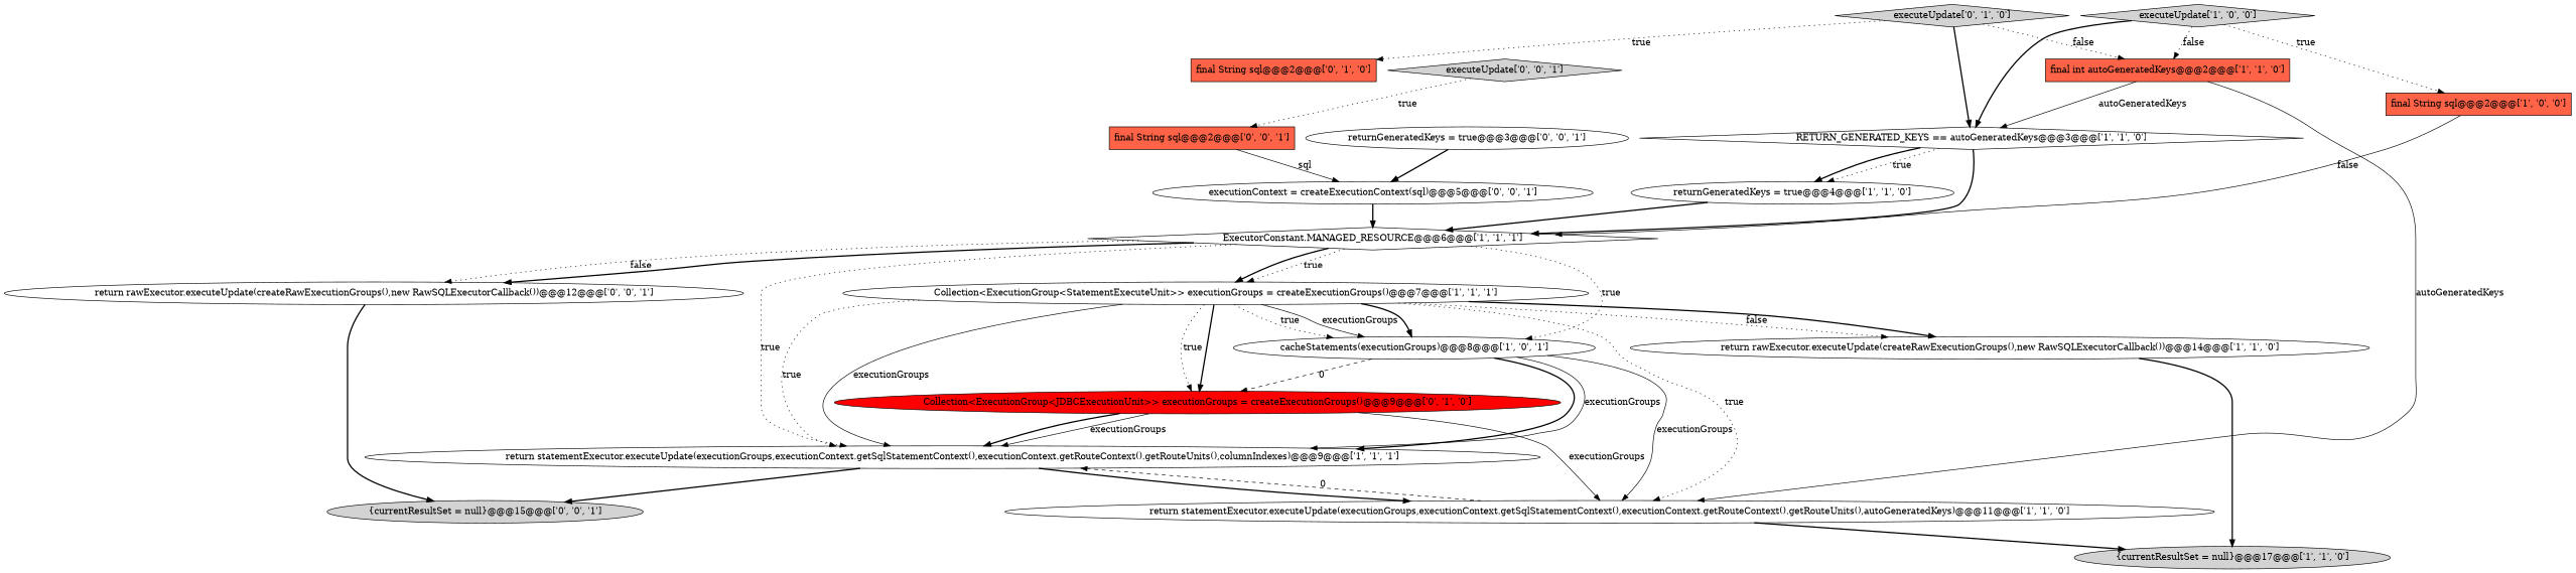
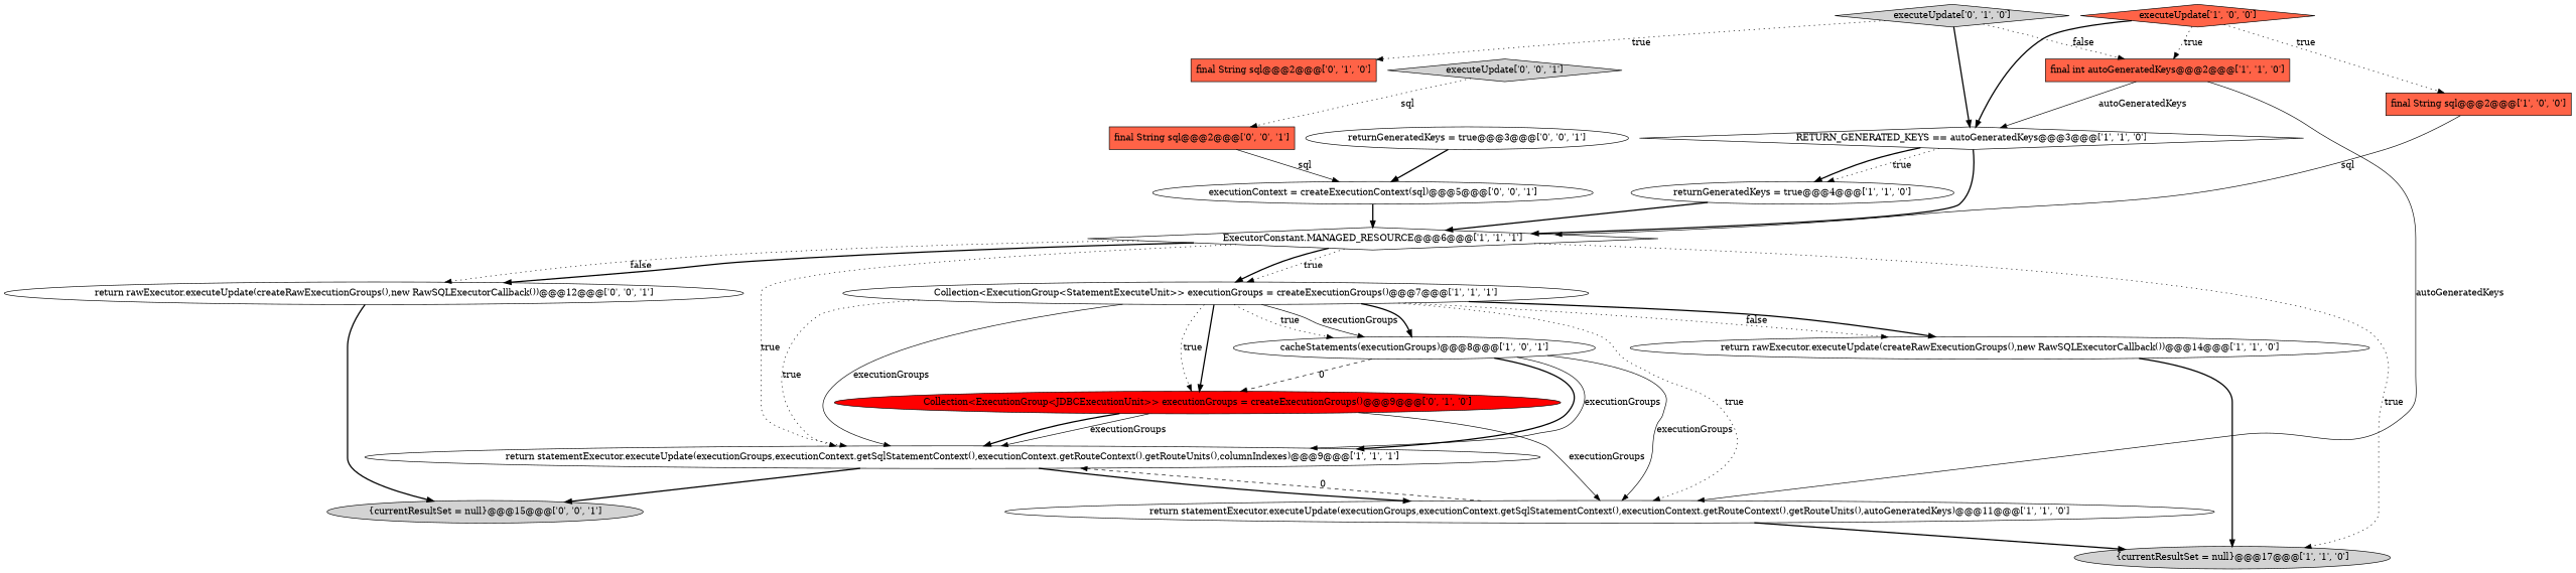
  digraph {
    node [fillcolor=white shape=ellipse style=filled]
    edge [style=bold]
    n1 [fillcolor=lightgray label="executeUpdate['0', '1', '0']" shape=diamond]
    n2 [fillcolor=tomato label="final int autoGeneratedKeys@@@2@@@['1', '1', '0']" shape=box]
    n3 [fillcolor=tomato label="final String sql@@@2@@@['0', '1', '0']" shape=box]
    n4 [label="RETURN_GENERATED_KEYS == autoGeneratedKeys@@@3@@@['1', '1', '0']" shape=diamond]
    n5 [label="return statementExecutor.executeUpdate(executionGroups,executionContext.getSqlStatementContext(),executionContext.getRouteContext().getRouteUnits(),autoGeneratedKeys)@@@11@@@['1', '1', '0']"]
    n6 [label="ExecutorConstant.MANAGED_RESOURCE@@@6@@@['1', '1', '1']" shape=diamond]
    n7 [label="returnGeneratedKeys = true@@@4@@@['1', '1', '0']"]
    n8 [label="return rawExecutor.executeUpdate(createRawExecutionGroups(),new RawSQLExecutorCallback())@@@12@@@['0', '0', '1']"]
    n9 [fillcolor=lightgray label="{currentResultSet = null}@@@15@@@['0', '0', '1']"]
    n10 [label="return rawExecutor.executeUpdate(createRawExecutionGroups(),new RawSQLExecutorCallback())@@@14@@@['1', '1', '0']"]
    n11 [fillcolor=lightgray label="{currentResultSet = null}@@@17@@@['1', '1', '0']"]
    n12 [label="return statementExecutor.executeUpdate(executionGroups,executionContext.getSqlStatementContext(),executionContext.getRouteContext().getRouteUnits(),columnIndexes)@@@9@@@['1', '1', '1']"]
    n13 [fillcolor=tomato label="final String sql@@@2@@@['0', '0', '1']" shape=box]
    n14 [label="executionContext = createExecutionContext(sql)@@@5@@@['0', '0', '1']"]
    n15 [label="Collection<ExecutionGroup<StatementExecuteUnit>> executionGroups = createExecutionGroups()@@@7@@@['1', '1', '1']"]
    n16 [label="cacheStatements(executionGroups)@@@8@@@['1', '0', '1']"]
    n17 [fillcolor=red label="Collection<ExecutionGroup<JDBCExecutionUnit>> executionGroups = createExecutionGroups()@@@9@@@['0', '1', '0']"]
    n18 [fillcolor=lightgray label="executeUpdate['0', '0', '1']" shape=diamond]
    n19 [label="returnGeneratedKeys = true@@@3@@@['0', '0', '1']"]
-   n20 [fillcolor=lightgray label="executeUpdate['1', '0', '0']" shape=diamond]
+   n20 [fillcolor=tomato label="executeUpdate['1', '0', '0']" shape=diamond]
    n21 [fillcolor=tomato label="final String sql@@@2@@@['1', '0', '0']" shape=box]
    n1 -> n2 [label=false style=dotted]
    n1 -> n3 [label=true style=dotted]
    n1 -> n4
    n2 -> n4 [label=autoGeneratedKeys style=solid]
    n2 -> n5 [label=autoGeneratedKeys style=solid]
    n4 -> n6
    n4 -> n7 [label=true style=dotted]
    n4 -> n7
    n5 -> n11
    n5 -> n12 [label=0 style=dashed]
    n6 -> n8 [label=false style=dotted]
    n6 -> n8
    n6 -> n12 [label=true style=dotted]
    n6 -> n15 [label=true style=dotted]
    n6 -> n15
-   n6 -> n16 [label=true style=dotted]
+   n6 -> n11 [label=true style=dotted]
    n7 -> n6
    n8 -> n9
    n10 -> n11
    n12 -> n5
    n12 -> n9
    n13 -> n14 [label=sql style=solid]
    n14 -> n6
    n15 -> n5 [label=true style=dotted]
    n15 -> n10 [label=false style=dotted]
    n15 -> n10
    n15 -> n12 [label=true style=dotted]
    n15 -> n12 [label=executionGroups style=solid]
    n15 -> n16 [label=true style=dotted]
    n15 -> n16 [label=executionGroups style=solid]
    n15 -> n16
    n15 -> n17
    n15 -> n17 [label=true style=dotted]
    n16 -> n5 [label=executionGroups style=solid]
    n16 -> n12
    n16 -> n12 [label=executionGroups style=solid]
    n16 -> n17 [label=0 style=dashed]
    n17 -> n5 [label=executionGroups style=solid]
    n17 -> n12 [label=executionGroups style=solid]
    n17 -> n12
-   n18 -> n13 [label=true style=dotted]
+   n18 -> n13 [label=sql style=dotted]
    n19 -> n14
-   n20 -> n2 [label=false style=dotted]
+   n20 -> n2 [label=true style=dotted]
    n20 -> n4
    n20 -> n21 [label=true style=dotted]
-   n21 -> n6 [label=false style=solid]
+   n21 -> n6 [label=sql style=solid]
  }
